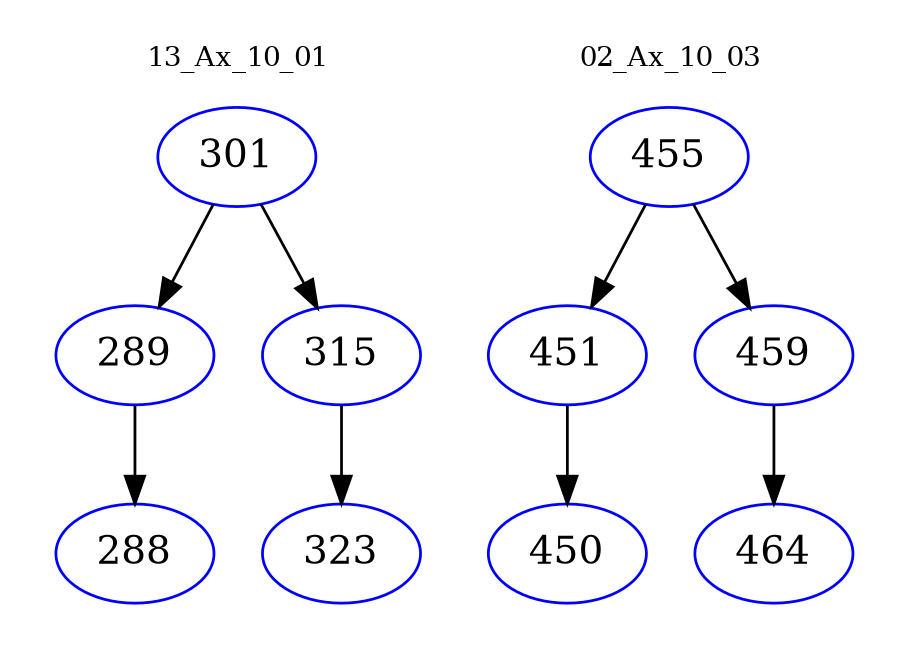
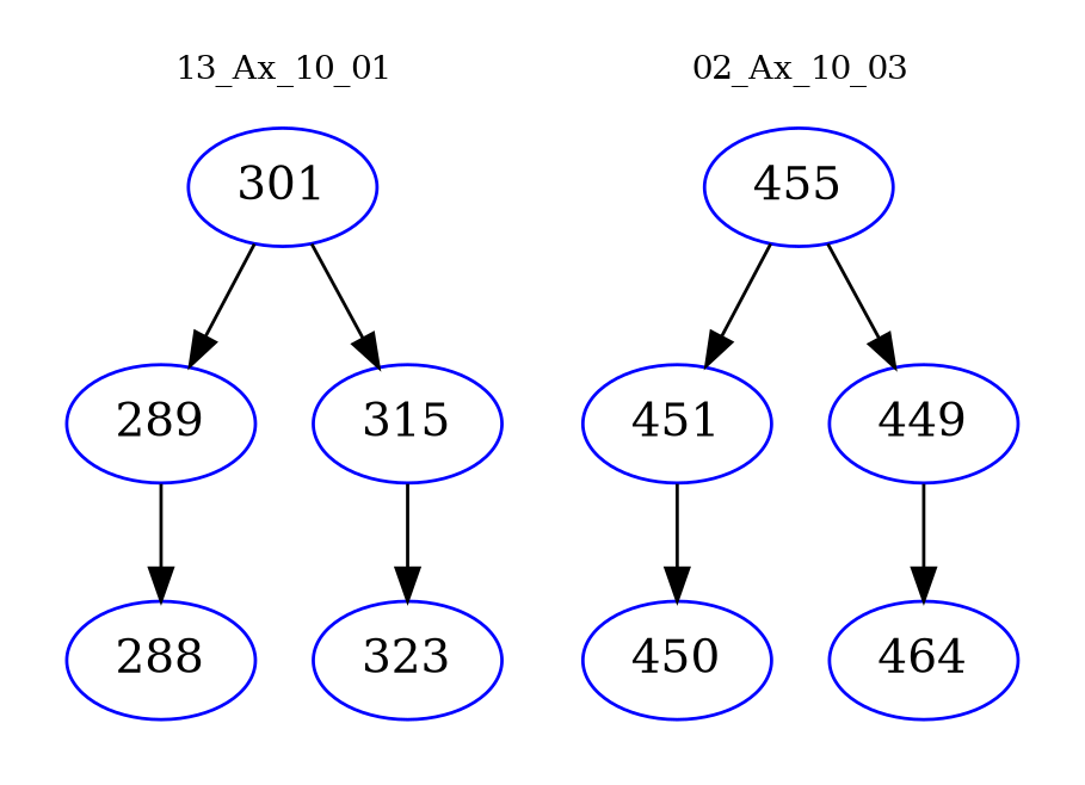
  digraph {
    node [color=blue]
    edge [color=black]
    n1 [label=301]
    n2 [label=289]
    n3 [label=315]
    n4 [label=288]
    n5 [label=323]
    n6 [label=455]
    n7 [label=451]
-   n8 [label=459]
+   n8 [label=449]
    n9 [label=450]
    n10 [label=464]
    subgraph cluster_1 {
      color=white
      fontsize=10
      label="13_Ax_10_01"
      n1
      n2
      n3
      n4
      n5
    }
    subgraph cluster_2 {
      color=white
      fontsize=10
      label="02_Ax_10_03"
      n6
      n7
      n8
      n9
      n10
    }
    n1 -> n2
    n1 -> n3
    n2 -> n4
    n3 -> n5
    n6 -> n7
    n6 -> n8
    n7 -> n9
    n8 -> n10
  }
